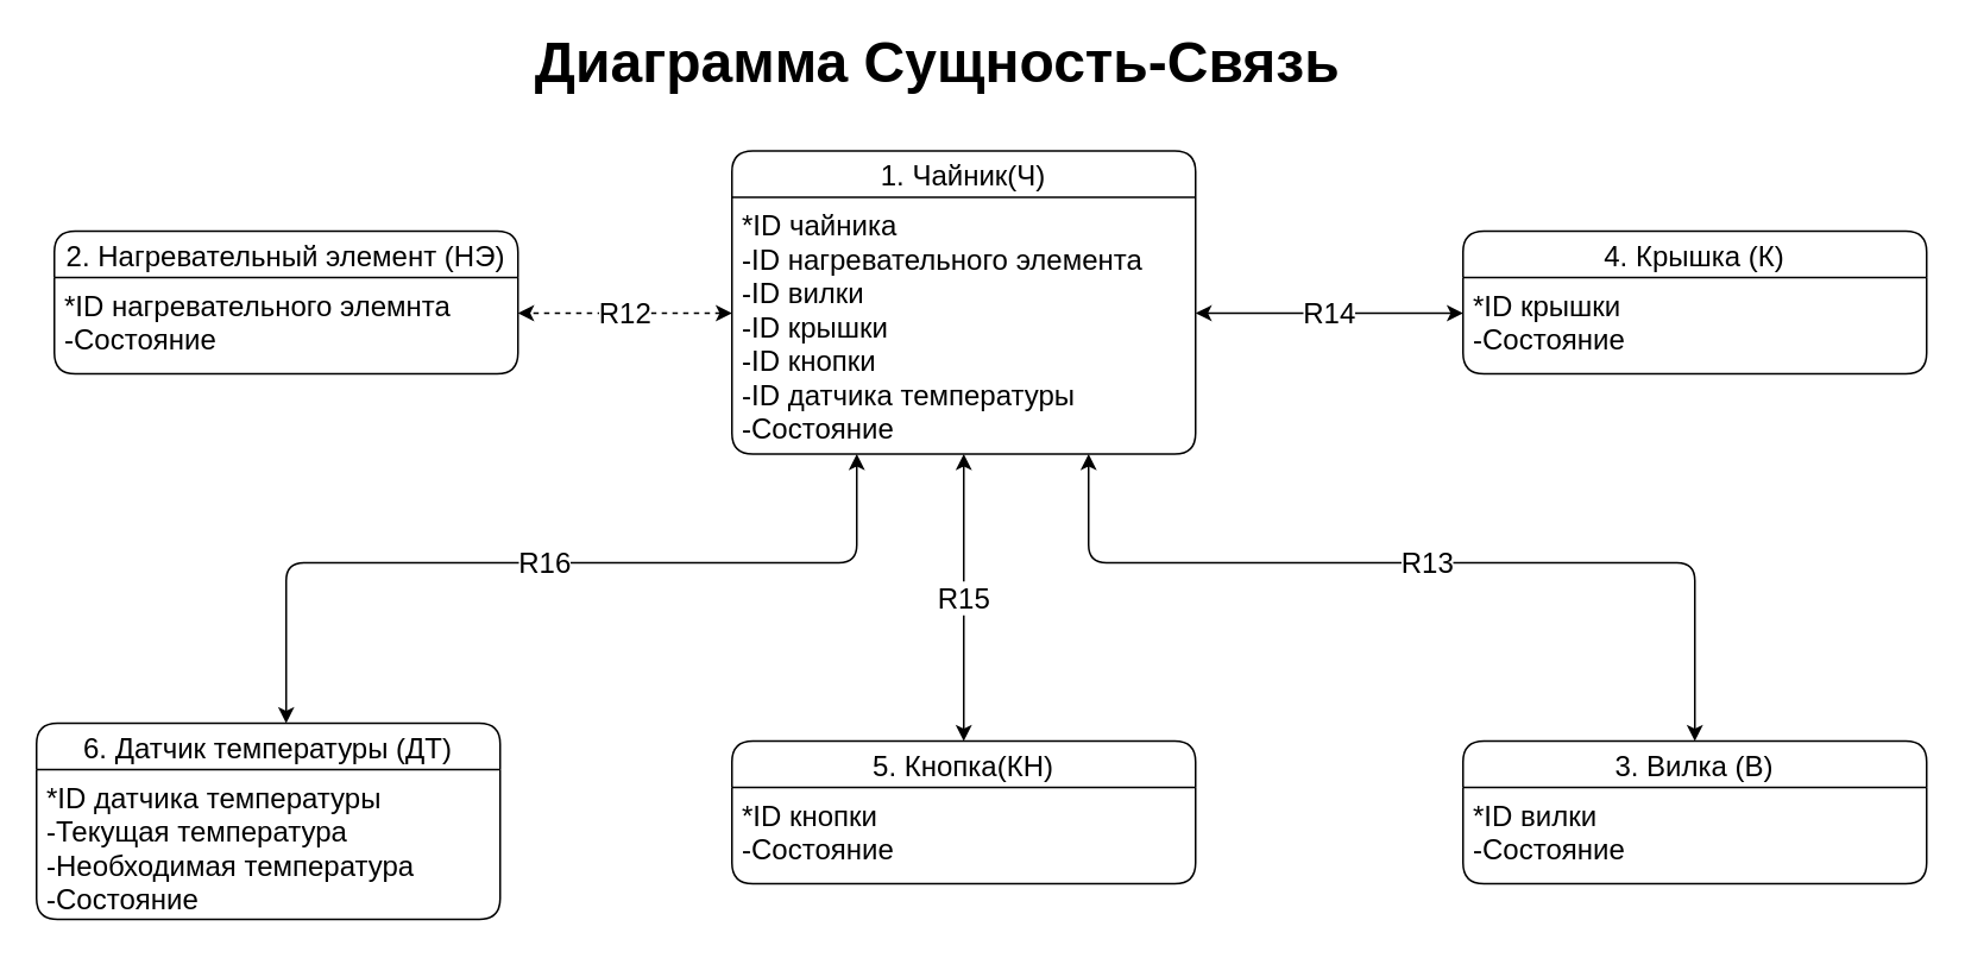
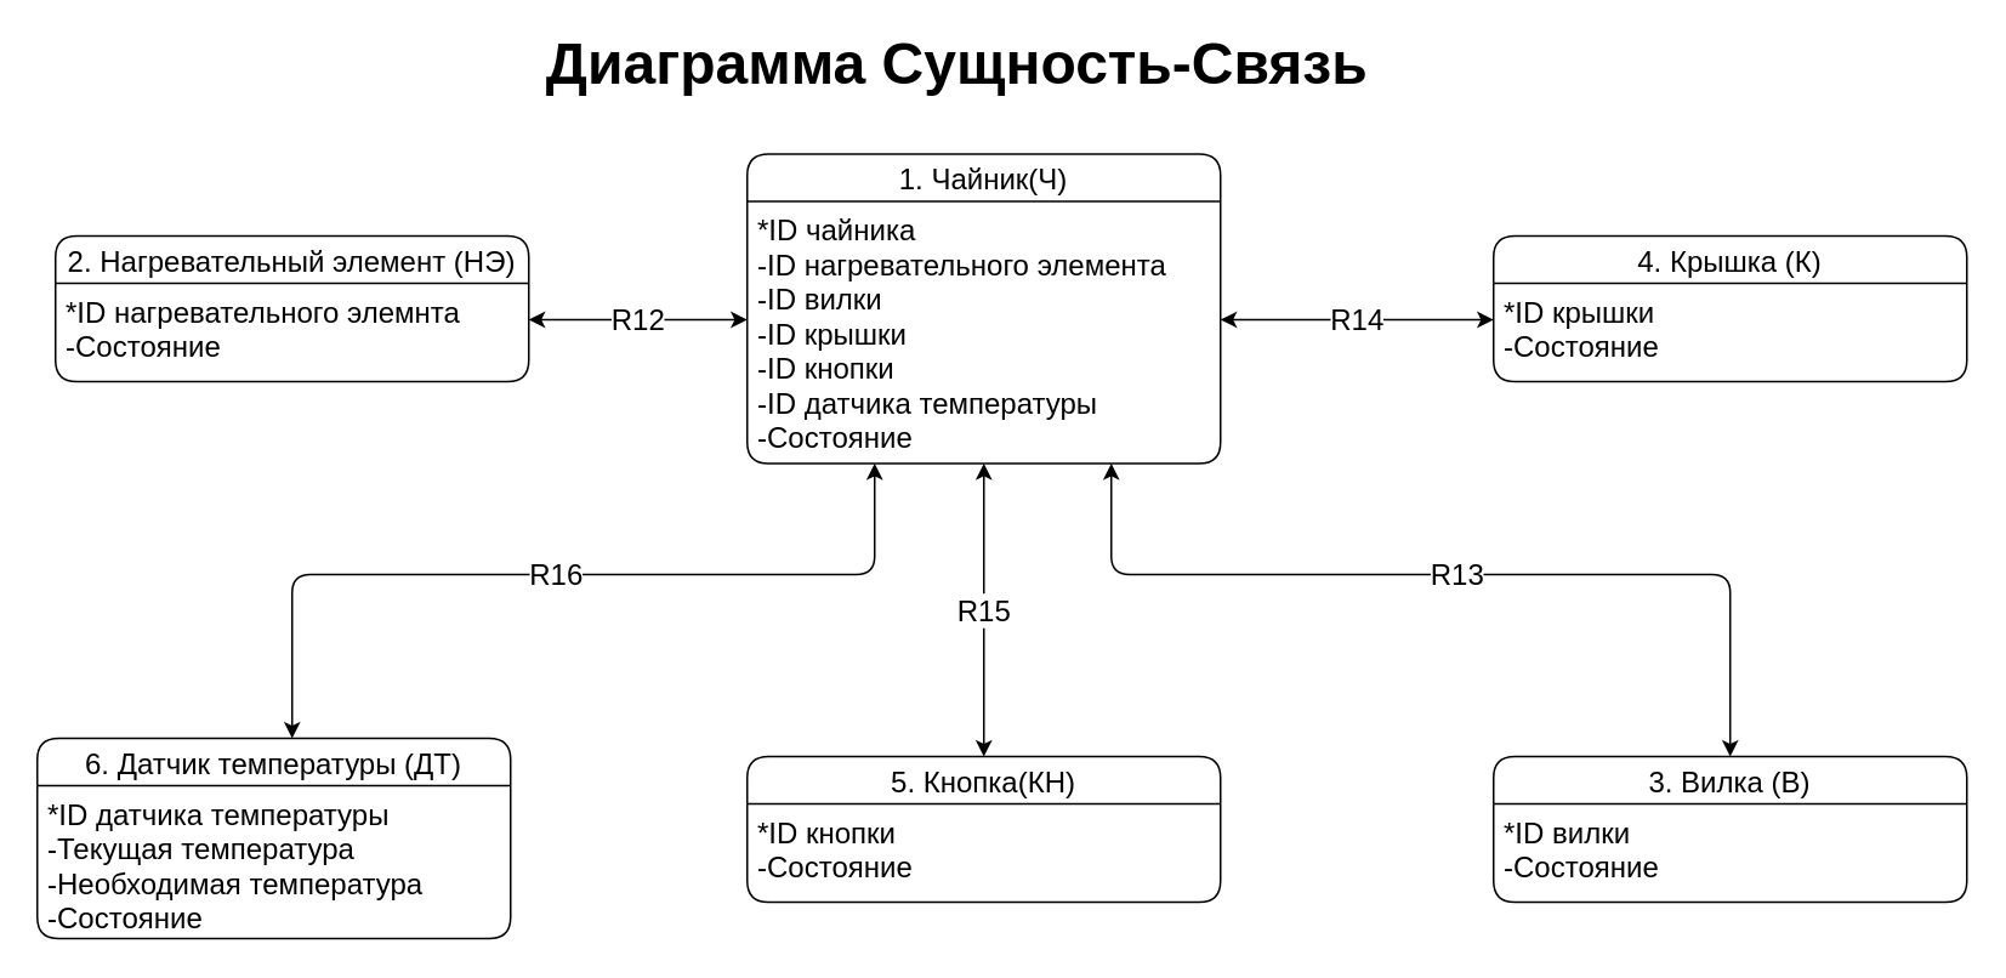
  <mxCell id="0" />
  <mxCell id="1" parent="0" />
  <mxCell id="2" value="&lt;font size=&quot;1&quot; style=&quot;&quot;&gt;&lt;b style=&quot;font-size: 32px;&quot;&gt;Диаграмма Сущность-Связь&lt;/b&gt;&lt;/font&gt;" style="text;html=1;align=center;verticalAlign=middle;resizable=0;points=[];autosize=1;strokeColor=none;fillColor=none;fontSize=16;rounded=1;" parent="1" vertex="1"><mxGeometry x="290" y="20" width="470" height="30" as="geometry" /></mxCell>
  <mxCell id="3" value="2. Нагревательный элемент (НЭ)" style="swimlane;fontStyle=0;childLayout=stackLayout;horizontal=1;startSize=26;fillColor=none;horizontalStack=0;resizeParent=1;resizeParentMax=0;resizeLast=0;collapsible=1;marginBottom=0;fontSize=16;rounded=1;" parent="1" vertex="1"><mxGeometry x="30" y="129" width="260" height="80" as="geometry" /></mxCell>
  <mxCell id="4" value="*ID нагревательного элемнта&#10;-Cостояние&#10;" style="text;strokeColor=none;fillColor=none;align=left;verticalAlign=top;spacingLeft=4;spacingRight=4;overflow=hidden;rotatable=0;points=[[0,0.5],[1,0.5]];portConstraint=eastwest;fontSize=16;rounded=1;" parent="3" vertex="1"><mxGeometry y="26" width="260" height="54" as="geometry" /></mxCell>
  <mxCell id="5" value="R16" style="edgeStyle=orthogonalEdgeStyle;rounded=1;orthogonalLoop=1;jettySize=auto;html=1;fontSize=16;startArrow=classic;startFill=1;" parent="1" source="9" target="17" edge="1"><mxGeometry relative="1" as="geometry"><Array as="points"><mxPoint x="480" y="315" /><mxPoint x="160" y="315" /></Array></mxGeometry></mxCell>
  <mxCell id="6" value="R15" style="edgeStyle=orthogonalEdgeStyle;rounded=1;orthogonalLoop=1;jettySize=auto;html=1;fontSize=16;startArrow=classic;startFill=1;" parent="1" source="9" target="15" edge="1"><mxGeometry relative="1" as="geometry" /></mxCell>
  <mxCell id="7" value="R14" style="edgeStyle=orthogonalEdgeStyle;rounded=1;orthogonalLoop=1;jettySize=auto;html=1;fontSize=16;startArrow=classic;startFill=1;" parent="1" source="9" target="13" edge="1"><mxGeometry relative="1" as="geometry"><Array as="points"><mxPoint x="730" y="175" /><mxPoint x="730" y="175" /></Array></mxGeometry></mxCell>
  <mxCell id="8" value="R13" style="edgeStyle=orthogonalEdgeStyle;rounded=1;orthogonalLoop=1;jettySize=auto;html=1;fontSize=16;startArrow=classic;startFill=1;" parent="1" source="9" target="11" edge="1"><mxGeometry relative="1" as="geometry"><Array as="points"><mxPoint x="610" y="315" /><mxPoint x="950" y="315" /></Array></mxGeometry></mxCell>
  <mxCell id="9" value="1. Чайник(Ч)" style="swimlane;fontStyle=0;childLayout=stackLayout;horizontal=1;startSize=26;fillColor=none;horizontalStack=0;resizeParent=1;resizeParentMax=0;resizeLast=0;collapsible=1;marginBottom=0;fontSize=16;rounded=1;" parent="1" vertex="1"><mxGeometry x="410" y="84" width="260" height="170" as="geometry" /></mxCell>
  <mxCell id="10" value="*ID чайника&#10;-ID нагревательного элемента&#10;-ID вилки&#10;-ID крышки&#10;-ID кнопки&#10;-ID датчика температуры&#10;-Cостояние&#10;" style="text;strokeColor=none;fillColor=none;align=left;verticalAlign=top;spacingLeft=4;spacingRight=4;overflow=hidden;rotatable=0;points=[[0,0.5],[1,0.5]];portConstraint=eastwest;fontSize=16;rounded=1;" parent="9" vertex="1"><mxGeometry y="26" width="260" height="144" as="geometry" /></mxCell>
  <mxCell id="11" value="3. Вилка (В)" style="swimlane;fontStyle=0;childLayout=stackLayout;horizontal=1;startSize=26;fillColor=none;horizontalStack=0;resizeParent=1;resizeParentMax=0;resizeLast=0;collapsible=1;marginBottom=0;fontSize=16;rounded=1;" parent="1" vertex="1"><mxGeometry x="820" y="415" width="260" height="80" as="geometry" /></mxCell>
  <mxCell id="12" value="*ID вилки&#10;-Cостояние&#10;" style="text;strokeColor=none;fillColor=none;align=left;verticalAlign=top;spacingLeft=4;spacingRight=4;overflow=hidden;rotatable=0;points=[[0,0.5],[1,0.5]];portConstraint=eastwest;fontSize=16;rounded=1;" parent="11" vertex="1"><mxGeometry y="26" width="260" height="54" as="geometry" /></mxCell>
  <mxCell id="13" value="4. Крышка (К)" style="swimlane;fontStyle=0;childLayout=stackLayout;horizontal=1;startSize=26;fillColor=none;horizontalStack=0;resizeParent=1;resizeParentMax=0;resizeLast=0;collapsible=1;marginBottom=0;fontSize=16;rounded=1;" parent="1" vertex="1"><mxGeometry x="820" y="129" width="260" height="80" as="geometry" /></mxCell>
  <mxCell id="14" value="*ID крышки&#10;-Cостояние&#10;" style="text;strokeColor=none;fillColor=none;align=left;verticalAlign=top;spacingLeft=4;spacingRight=4;overflow=hidden;rotatable=0;points=[[0,0.5],[1,0.5]];portConstraint=eastwest;fontSize=16;rounded=1;" parent="13" vertex="1"><mxGeometry y="26" width="260" height="54" as="geometry" /></mxCell>
  <mxCell id="15" value="5. Кнопка(КН)" style="swimlane;fontStyle=0;childLayout=stackLayout;horizontal=1;startSize=26;fillColor=none;horizontalStack=0;resizeParent=1;resizeParentMax=0;resizeLast=0;collapsible=1;marginBottom=0;fontSize=16;rounded=1;" parent="1" vertex="1"><mxGeometry x="410" y="415" width="260" height="80" as="geometry" /></mxCell>
  <mxCell id="16" value="*ID кнопки&#10;-Cостояние&#10;" style="text;strokeColor=none;fillColor=none;align=left;verticalAlign=top;spacingLeft=4;spacingRight=4;overflow=hidden;rotatable=0;points=[[0,0.5],[1,0.5]];portConstraint=eastwest;fontSize=16;rounded=1;" parent="15" vertex="1"><mxGeometry y="26" width="260" height="54" as="geometry" /></mxCell>
  <mxCell id="17" value="6. Датчик температуры (ДТ)" style="swimlane;fontStyle=0;childLayout=stackLayout;horizontal=1;startSize=26;fillColor=none;horizontalStack=0;resizeParent=1;resizeParentMax=0;resizeLast=0;collapsible=1;marginBottom=0;fontSize=16;rounded=1;" parent="1" vertex="1"><mxGeometry x="20" y="405" width="260" height="110" as="geometry" /></mxCell>
  <mxCell id="18" value="*ID датчика температуры&#10;-Текущая температура&#10;-Необходимая температура&#10;-Cостояние&#10;" style="text;strokeColor=none;fillColor=none;align=left;verticalAlign=top;spacingLeft=4;spacingRight=4;overflow=hidden;rotatable=0;points=[[0,0.5],[1,0.5]];portConstraint=eastwest;fontSize=16;rounded=1;" parent="17" vertex="1"><mxGeometry y="26" width="260" height="84" as="geometry" /></mxCell>
- <mxCell id="19" value="R12" style="edgeStyle=orthogonalEdgeStyle;rounded=1;orthogonalLoop=1;jettySize=auto;html=1;fontSize=16;startArrow=classic;startFill=1;dashed=1;" parent="1" source="10" target="4" edge="1"><mxGeometry relative="1" as="geometry"><Array as="points"><mxPoint x="350" y="175" /><mxPoint x="350" y="175" /></Array></mxGeometry></mxCell>
+ <mxCell id="19" value="R12" style="edgeStyle=orthogonalEdgeStyle;rounded=1;orthogonalLoop=1;jettySize=auto;html=1;fontSize=16;startArrow=classic;startFill=1;" parent="1" source="10" target="4" edge="1"><mxGeometry relative="1" as="geometry"><Array as="points"><mxPoint x="350" y="175" /><mxPoint x="350" y="175" /></Array></mxGeometry></mxCell>
